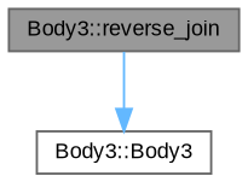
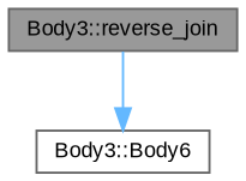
  digraph {
    rankdir=TB
    fontname="Liberation Sans"
    node [fontname="Liberation Sans" fontsize=10 shape=box style=filled]
    n1 [color=gray40 fillcolor=grey60 fontcolor=black height=0.2 label="Body3::reverse_join" width=0.4]
-   n2 [color=grey40 fillcolor=white height=0.2 label="Body3::Body3" width=0.4]
+   n2 [color=grey40 fillcolor=white height=0.2 label="Body3::Body6" width=0.4]
    n1 -> n2 [color=steelblue1 fontname="Liberation Sans" fontsize=10 labelfontname=Helvetica labelfontsize=10 style=solid]
  }
